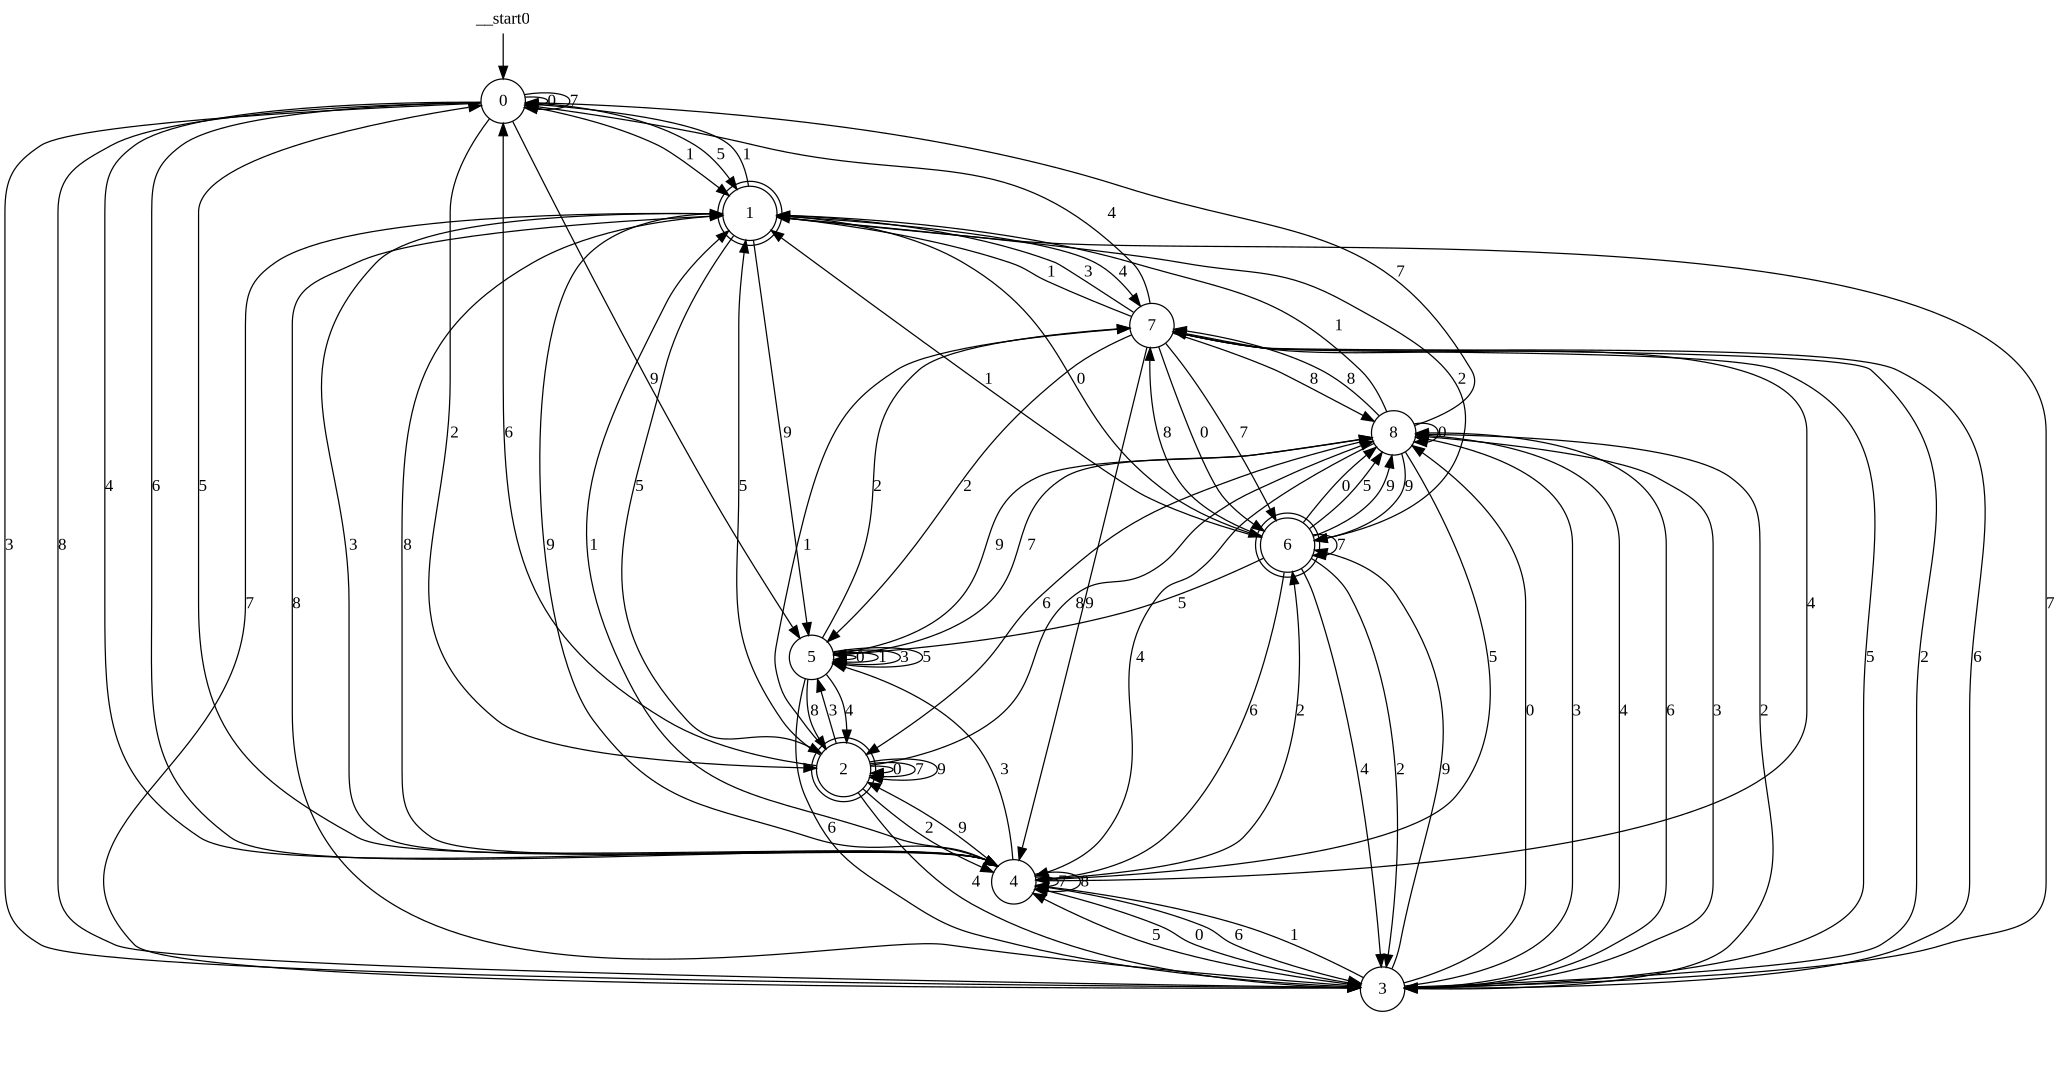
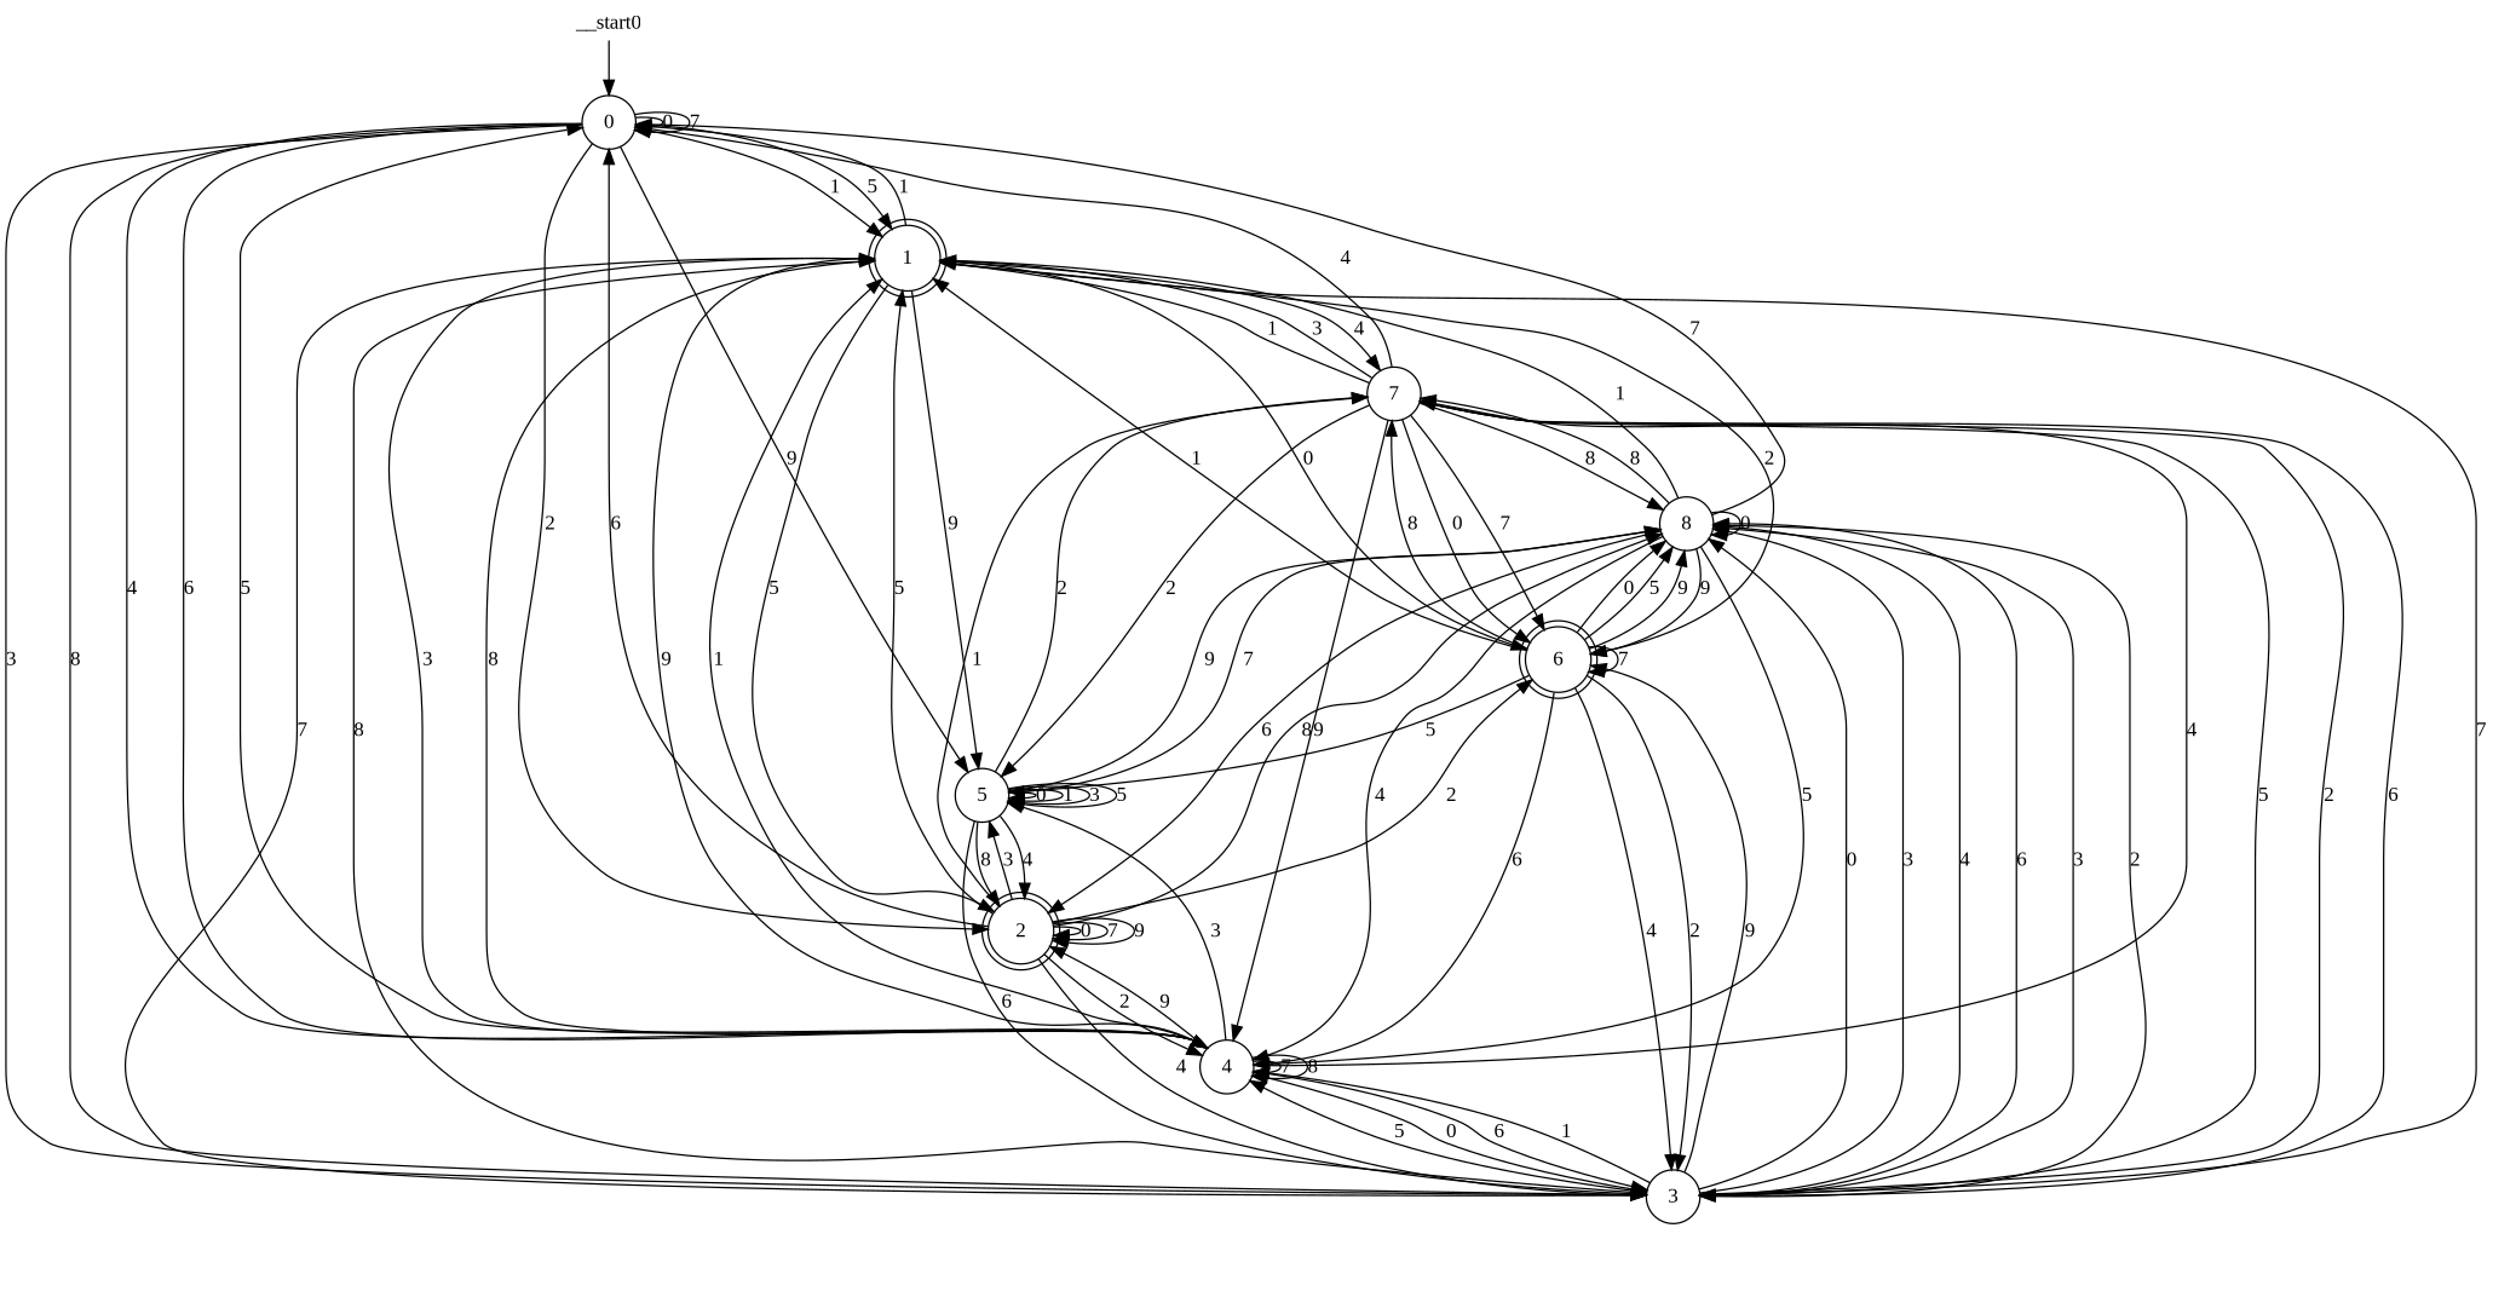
  digraph {
    fontname="Liberation Serif"
    node [fontname="Liberation Serif" shape=circle]
    edge [fontname="Liberation Serif"]
    n1 [label=0]
    n2 [label=1 shape=doublecircle]
    n3 [label=2 shape=doublecircle]
    n4 [label=3]
    n5 [label=4]
    n6 [label=5]
    n7 [label=6 shape=doublecircle]
    n8 [label=7]
    n9 [label=8]
    __start0 [height=0 shape=none width=0]
    n1 -> n1 [label=0]
    n1 -> n1 [label=7]
    n1 -> n2 [label=1]
    n1 -> n2 [label=5]
    n1 -> n3 [label=2]
    n1 -> n4 [label=3]
    n1 -> n4 [label=8]
    n1 -> n5 [label=4]
    n1 -> n5 [label=6]
    n1 -> n6 [label=9]
    n2 -> n1 [label=1]
    n2 -> n3 [label=5]
    n2 -> n4 [label=7]
    n2 -> n5 [label=3]
    n2 -> n5 [label=8]
    n2 -> n5 [label=9]
    n2 -> n6 [label=9]
    n2 -> n7 [label=0]
    n2 -> n7 [label=2]
    n2 -> n8 [label=4]
    n3 -> n1 [label=6]
    n3 -> n2 [label=5]
    n3 -> n3 [label=0]
    n3 -> n3 [label=7]
    n3 -> n3 [label=9]
    n3 -> n4 [label=4]
    n3 -> n5 [label=2]
    n3 -> n6 [label=3]
    n3 -> n8 [label=1]
    n3 -> n9 [label=8]
    n4 -> n2 [label=7]
    n4 -> n2 [label=8]
    n4 -> n5 [label=1]
    n4 -> n5 [label=5]
    n4 -> n7 [label=9]
    n4 -> n8 [label=2]
    n4 -> n9 [label=0]
    n4 -> n9 [label=3]
    n4 -> n9 [label=4]
    n4 -> n9 [label=6]
    n5 -> n1 [label=5]
    n5 -> n2 [label=1]
    n5 -> n3 [label=9]
    n5 -> n4 [label=0]
    n5 -> n4 [label=6]
    n5 -> n5 [label=7]
    n5 -> n5 [label=8]
    n5 -> n6 [label=3]
-   n5 -> n7 [label=2]
+   n3 -> n7 [label=2]
    n5 -> n8 [label=4]
    n6 -> n3 [label=4]
    n6 -> n3 [label=8]
    n6 -> n4 [label=6]
    n6 -> n6 [label=0]
    n6 -> n6 [label=1]
    n6 -> n6 [label=3]
    n6 -> n6 [label=5]
    n6 -> n8 [label=2]
    n6 -> n9 [label=7]
    n6 -> n9 [label=9]
    n7 -> n2 [label=1]
    n7 -> n4 [label=2]
    n7 -> n4 [label=4]
    n7 -> n5 [label=6]
    n7 -> n6 [label=5]
    n7 -> n7 [label=7]
    n7 -> n8 [label=8]
    n7 -> n9 [label=0]
    n7 -> n9 [label=5]
    n7 -> n9 [label=9]
    n8 -> n1 [label=4]
    n8 -> n2 [label=1]
    n8 -> n2 [label=3]
    n8 -> n4 [label=5]
    n8 -> n4 [label=6]
    n8 -> n5 [label=9]
    n8 -> n6 [label=2]
    n8 -> n7 [label=0]
    n8 -> n7 [label=7]
    n8 -> n9 [label=8]
    n9 -> n1 [label=7]
    n9 -> n2 [label=1]
    n9 -> n3 [label=6]
    n9 -> n4 [label=2]
    n9 -> n4 [label=3]
    n9 -> n5 [label=4]
    n9 -> n5 [label=5]
    n9 -> n7 [label=9]
    n9 -> n8 [label=8]
    n9 -> n9 [label=0]
    __start0 -> n1
  }
